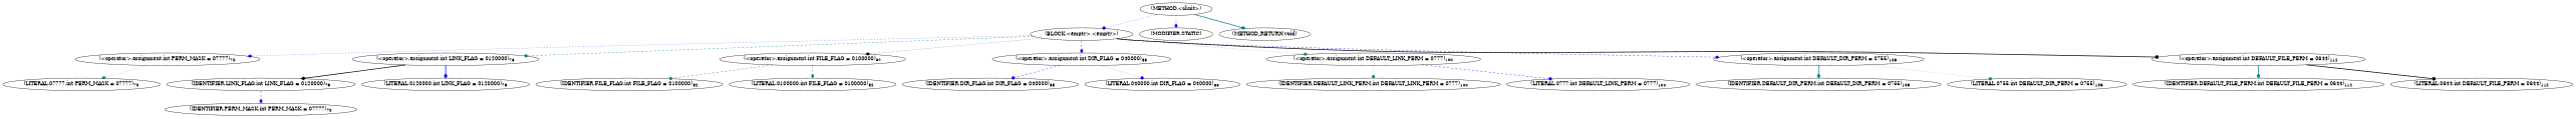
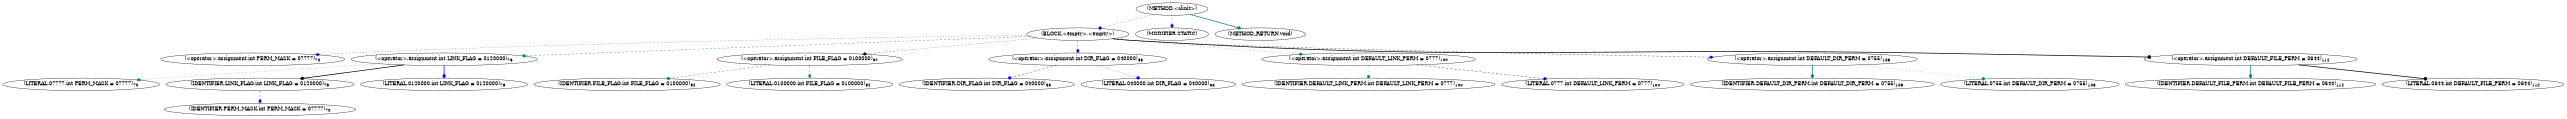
  digraph {
    edge [arrowhead=diamond color=blue style=dotted]
    n1 [label=<(METHOD,&lt;clinit&gt;)>]
    n2 [label=<(BLOCK,&lt;empty&gt;,&lt;empty&gt;)>]
    n3 [label=<(MODIFIER,STATIC)>]
    n4 [label=<(METHOD_RETURN,void)>]
    n5 [label=<(&lt;operator&gt;.assignment,int PERM_MASK = 07777)<SUB>70</SUB>>]
    n6 [label=<(&lt;operator&gt;.assignment,int LINK_FLAG = 0120000)<SUB>76</SUB>>]
    n7 [label=<(&lt;operator&gt;.assignment,int FILE_FLAG = 0100000)<SUB>82</SUB>>]
    n8 [label=<(&lt;operator&gt;.assignment,int DIR_FLAG = 040000)<SUB>88</SUB>>]
    n9 [label=<(&lt;operator&gt;.assignment,int DEFAULT_LINK_PERM = 0777)<SUB>100</SUB>>]
    n10 [label=<(&lt;operator&gt;.assignment,int DEFAULT_DIR_PERM = 0755)<SUB>106</SUB>>]
    n11 [label=<(&lt;operator&gt;.assignment,int DEFAULT_FILE_PERM = 0644)<SUB>112</SUB>>]
    n12 [label=<(LITERAL,07777,int PERM_MASK = 07777)<SUB>70</SUB>>]
    n13 [label=<(IDENTIFIER,LINK_FLAG,int LINK_FLAG = 0120000)<SUB>76</SUB>>]
    n14 [label=<(LITERAL,0120000,int LINK_FLAG = 0120000)<SUB>76</SUB>>]
    n15 [label=<(IDENTIFIER,FILE_FLAG,int FILE_FLAG = 0100000)<SUB>82</SUB>>]
    n16 [label=<(LITERAL,0100000,int FILE_FLAG = 0100000)<SUB>82</SUB>>]
    n17 [label=<(IDENTIFIER,DIR_FLAG,int DIR_FLAG = 040000)<SUB>88</SUB>>]
    n18 [label=<(LITERAL,040000,int DIR_FLAG = 040000)<SUB>88</SUB>>]
    n19 [label=<(IDENTIFIER,DEFAULT_LINK_PERM,int DEFAULT_LINK_PERM = 0777)<SUB>100</SUB>>]
    n20 [label=<(LITERAL,0777,int DEFAULT_LINK_PERM = 0777)<SUB>100</SUB>>]
    n21 [label=<(IDENTIFIER,DEFAULT_DIR_PERM,int DEFAULT_DIR_PERM = 0755)<SUB>106</SUB>>]
    n22 [label=<(LITERAL,0755,int DEFAULT_DIR_PERM = 0755)<SUB>106</SUB>>]
    n23 [label=<(IDENTIFIER,DEFAULT_FILE_PERM,int DEFAULT_FILE_PERM = 0644)<SUB>112</SUB>>]
    n24 [label=<(LITERAL,0644,int DEFAULT_FILE_PERM = 0644)<SUB>112</SUB>>]
    n25 [label=<(IDENTIFIER,PERM_MASK,int PERM_MASK = 07777)<SUB>70</SUB>>]
    n1 -> n2 [arrowhead=dot]
    n1 -> n3
    n1 -> n4 [color=teal style=bold]
    n2 -> n5
    n2 -> n6 [arrowhead=dot color=teal style=dashed]
    n2 -> n7 [color=black]
    n2 -> n8 [style=dashed]
    n2 -> n9 [color=teal]
    n2 -> n10 [style=dashed]
    n2 -> n11 [arrowhead=dot color=black style=bold]
-   n5 -> n12 [color=teal]
+   n6 -> n12 [color=teal]
    n6 -> n13 [color=black style=bold]
    n6 -> n14 [style=bold]
    n7 -> n15 [arrowhead=dot color=teal style=dashed]
    n7 -> n16 [color=teal style=dashed]
    n8 -> n17 [arrowhead=dot style=dashed]
    n8 -> n18 [arrowhead=dot]
    n9 -> n19 [arrowhead=dot color=teal]
    n9 -> n20 [arrowhead=dot style=dashed]
    n10 -> n21 [color=teal style=bold]
    n10 -> n22 [arrowhead=dot color=teal]
    n11 -> n23 [color=teal style=bold]
    n11 -> n24 [arrowhead=dot color=black style=bold]
    n13 -> n25 [style=dashed]
  }
